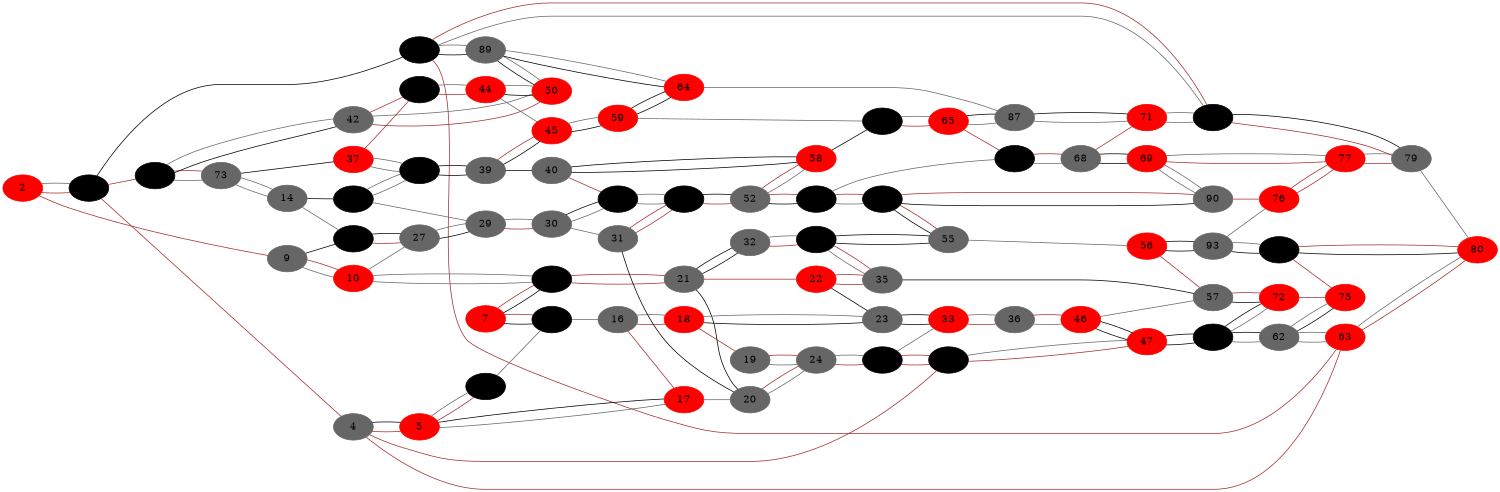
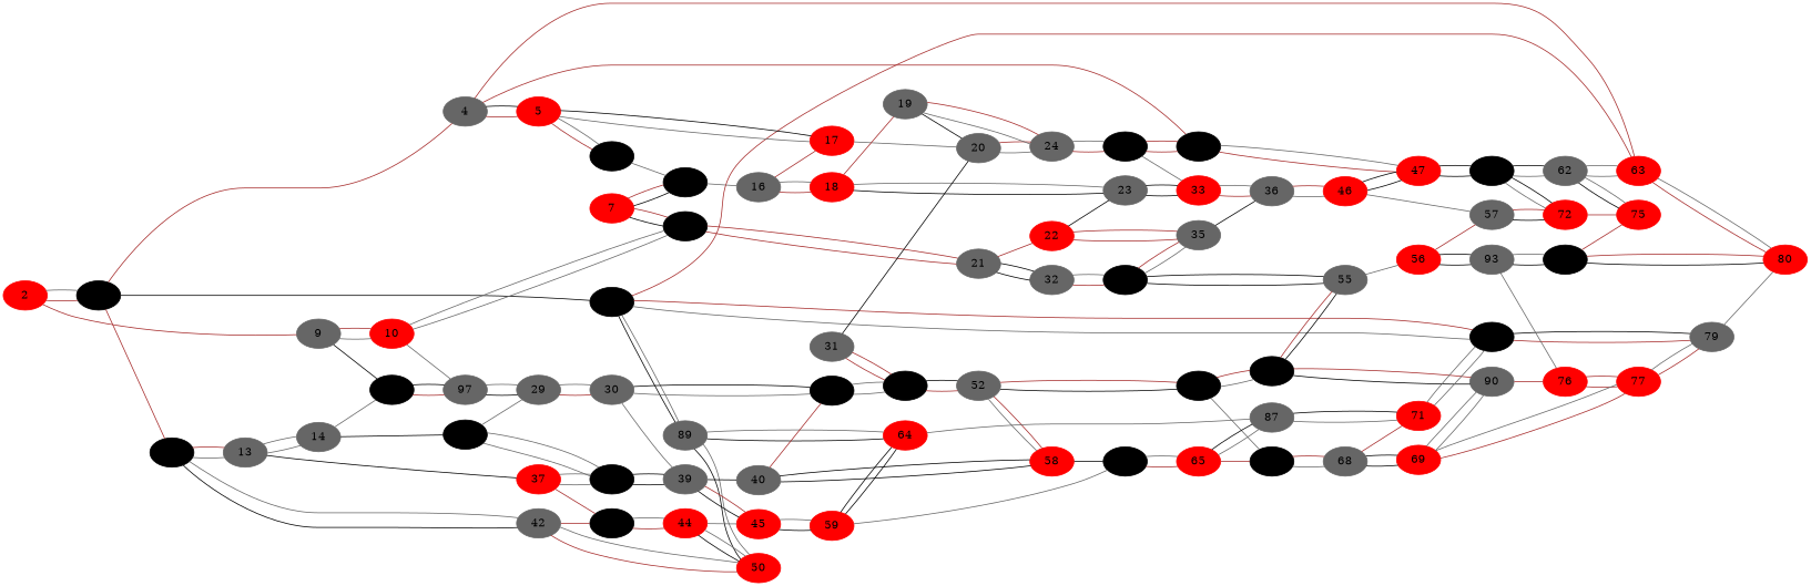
  graph {
    rankdir=LR
    node [color=gray40 style=filled]
    edge [color=gray40]
    2 [color=red]
    3 [color=black]
    9
    7 [color=red]
    8 [color=black]
    11 [color=black]
    4
    12 [color=black]
    48 [color=black]
    10 [color=red]
    15 [color=black]
    5 [color=red]
    26 [color=black]
    63 [color=red]
-   13 [label=73]
+   13
    42
    n17 [label=89]
    78 [color=black]
    6 [color=black]
    17 [color=red]
    47 [color=red]
    80 [color=red]
    20
    16
    21
    18 [color=red]
-   27
+   27 [label=97]
    29
    22 [color=red]
    32
    14
    37 [color=red]
    43 [color=black]
    50 [color=red]
    28 [color=black]
    38 [color=black]
    19
    23
    24
    33 [color=red]
    25 [color=black]
    35
    34 [color=black]
    36
    61 [color=black]
    30
    39
    31
    41 [color=black]
    51 [color=black]
    52
    55
    46 [color=red]
    56 [color=red]
    57
    44 [color=red]
    40
    45 [color=red]
    58 [color=red]
    59 [color=red]
    60 [color=black]
    64 [color=red]
    72 [color=red]
    62
    79
    n66 [label=87]
    53 [color=black]
    54 [color=black]
    66 [color=black]
    n70 [label=90]
    68
    76 [color=red]
    n73 [label=93]
    74 [color=black]
    75 [color=red]
    65 [color=red]
    71 [color=red]
    69 [color=red]
    77 [color=red]
    2 -- 3 [color=brown]
    2 -- 3
    2 -- 9 [color=brown]
    3 -- 4 [color=brown]
    3 -- 12 [color=brown]
    3 -- 48 [color=black]
    9 -- 10
    9 -- 10 [color=brown]
    9 -- 15 [color=black]
    7 -- 8 [color=black]
    7 -- 8 [color=brown]
    7 -- 11 [color=black]
    7 -- 11 [color=brown]
    8 -- 16
    11 -- 21 [color=brown]
    11 -- 21 [color=brown]
    4 -- 5 [color=brown]
    4 -- 5 [color=black]
    4 -- 26 [color=brown]
    4 -- 63 [color=brown]
    12 -- 13
    12 -- 13 [color=brown]
    12 -- 42 [color=black]
    12 -- 42
    48 -- 63 [color=brown]
    48 -- n17 [color=black]
    48 -- n17
    48 -- 78
    48 -- 78 [color=brown]
    10 -- 11
    10 -- 11
    10 -- 27
    15 -- 27 [color=brown]
    15 -- 27 [color=black]
    5 -- 6 [color=brown]
    5 -- 6
    5 -- 17
    5 -- 17 [color=black]
    26 -- 47 [color=brown]
    26 -- 47
    63 -- 80 [color=brown]
    63 -- 80
    13 -- 14
    13 -- 14
    13 -- 37 [color=black]
    42 -- 43 [color=brown]
    42 -- 50 [color=brown]
    42 -- 50
    n17 -- 50 [color=black]
    n17 -- 50
    n17 -- 64 [color=black]
    n17 -- 64
    78 -- 79 [color=brown]
    78 -- 79 [color=black]
    6 -- 8
    17 -- 20
    47 -- 61 [color=black]
    47 -- 61 [color=black]
    20 -- 24
    20 -- 24 [color=brown]
    16 -- 17 [color=brown]
    16 -- 18 [color=brown]
    16 -- 18
    21 -- 22 [color=brown]
    21 -- 32 [color=black]
    21 -- 32 [color=black]
    18 -- 19 [color=brown]
    18 -- 23 [color=black]
    18 -- 23
    27 -- 29 [color=black]
    27 -- 29
    29 -- 30 [color=brown]
    29 -- 30
    22 -- 23 [color=black]
    22 -- 35 [color=brown]
    22 -- 35 [color=brown]
    32 -- 34 [color=brown]
    32 -- 34
    14 -- 15
    14 -- 28 [color=black]
    37 -- 43 [color=brown]
    37 -- 38
    37 -- 38
    43 -- 44 [color=brown]
    43 -- 44
    28 -- 29
    28 -- 38
    28 -- 38
    38 -- 39 [color=black]
    38 -- 39 [color=black]
-   21 -- 20 [color=black]
+   19 -- 20 [color=black]
    19 -- 24
    19 -- 24 [color=brown]
    23 -- 33 [color=black]
    23 -- 33 [color=black]
    24 -- 25 [color=brown]
    24 -- 25
    33 -- 36 [color=brown]
    33 -- 36
    25 -- 26 [color=brown]
    25 -- 26 [color=brown]
    25 -- 33
-   35 -- 57 [color=black]
+   35 -- 36 [color=black]
    34 -- 35
    34 -- 35 [color=brown]
    34 -- 55 [color=black]
    34 -- 55 [color=black]
    36 -- 46
    36 -- 46 [color=brown]
    61 -- 72
    61 -- 72 [color=black]
    61 -- 62
    61 -- 62 [color=black]
-   30 -- 31
+   30 -- 39
    30 -- 41
    30 -- 41 [color=black]
    39 -- 40 [color=black]
    39 -- 45 [color=black]
    39 -- 45 [color=brown]
    31 -- 20 [color=black]
    31 -- 51 [color=brown]
    31 -- 51 [color=brown]
    41 -- 51
    41 -- 51
    51 -- 52 [color=brown]
    51 -- 52 [color=black]
    52 -- 58
    52 -- 58 [color=brown]
    52 -- 53 [color=black]
    52 -- 53 [color=brown]
    55 -- 56
    46 -- 47 [color=black]
    46 -- 47 [color=black]
    46 -- 57
    56 -- 57 [color=brown]
    56 -- n73 [color=black]
    56 -- n73 [color=black]
    57 -- 72 [color=black]
    57 -- 72 [color=brown]
    44 -- 50 [color=black]
    44 -- 50
    44 -- 45
    40 -- 41 [color=brown]
    40 -- 58 [color=black]
    40 -- 58 [color=black]
    45 -- 59 [color=black]
    45 -- 59
    58 -- 60 [color=black]
    59 -- 60
    59 -- 64 [color=black]
    59 -- 64 [color=black]
    60 -- 65 [color=brown]
    60 -- 65
    64 -- n66
    72 -- 75 [color=brown]
    62 -- 63
    62 -- 63
    62 -- 75 [color=black]
    62 -- 75
    79 -- 80
    n66 -- 71
    n66 -- 71 [color=black]
    53 -- 54
    53 -- 54 [color=brown]
    53 -- 66
    54 -- 55 [color=black]
    54 -- 55 [color=brown]
    54 -- n70 [color=black]
    54 -- n70 [color=brown]
    66 -- 68
    66 -- 68 [color=brown]
    n70 -- 76 [color=brown]
    68 -- 71 [color=brown]
    68 -- 69 [color=black]
    68 -- 69 [color=black]
    76 -- 77 [color=brown]
    76 -- 77 [color=brown]
    n73 -- 76
    n73 -- 74 [color=black]
    n73 -- 74
    74 -- 80 [color=black]
    74 -- 80 [color=brown]
    74 -- 75 [color=brown]
    65 -- n66
    65 -- n66 [color=black]
    65 -- 66 [color=brown]
    71 -- 78
    71 -- 78
    69 -- n70
    69 -- n70
    69 -- 77 [color=brown]
    69 -- 77
    77 -- 79 [color=brown]
    77 -- 79
  }
